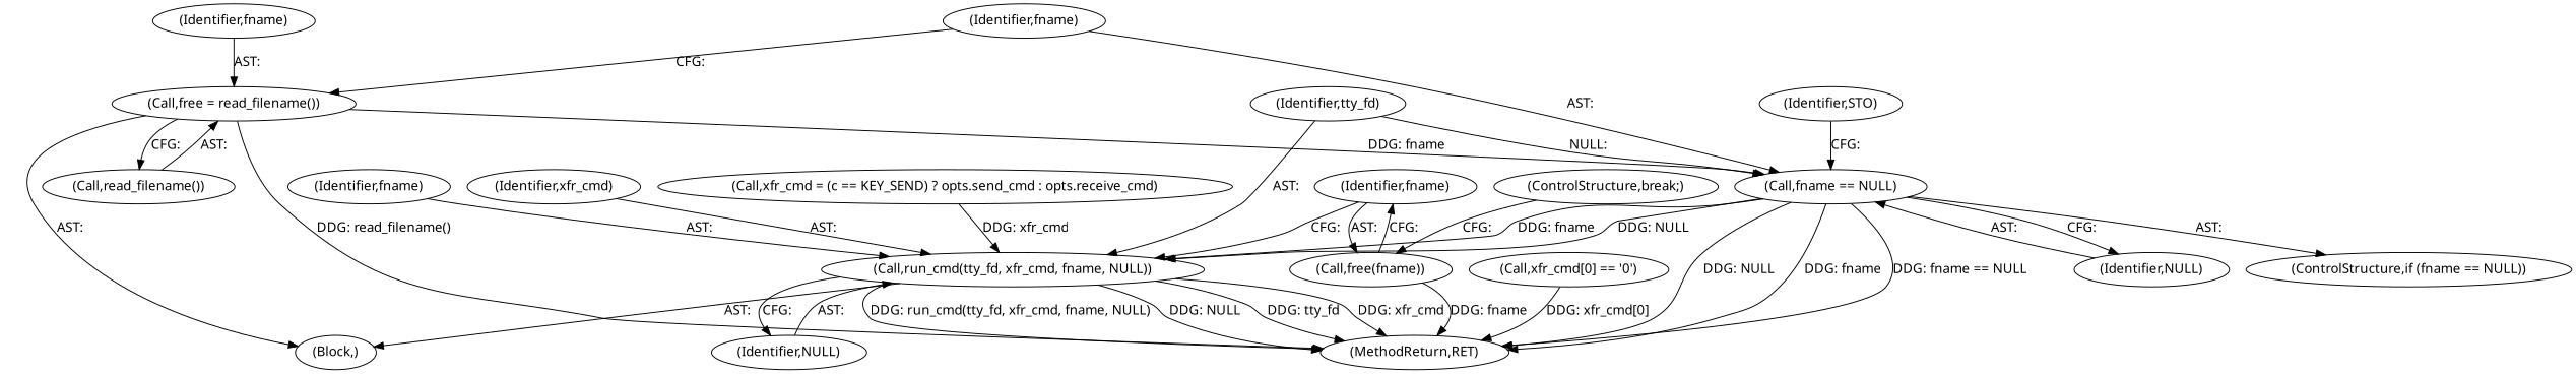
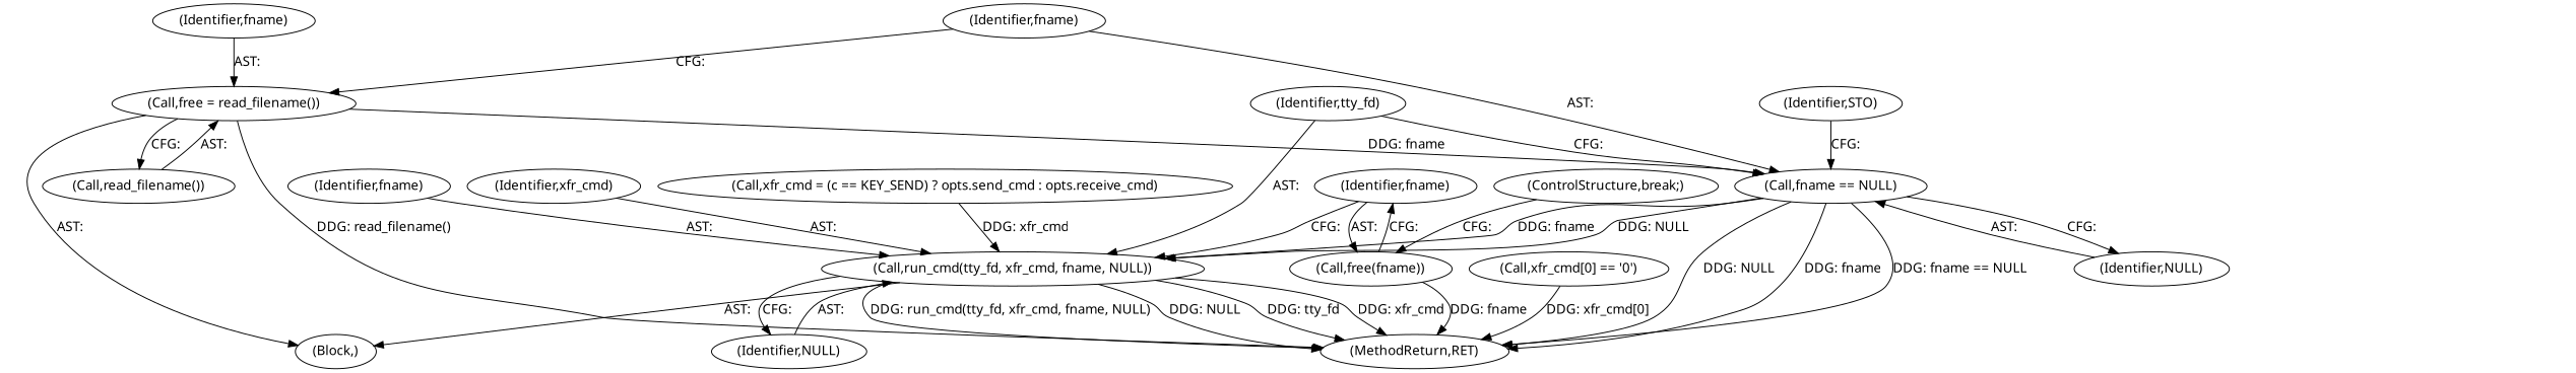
  digraph {
    fontname="Noto Sans"
    node [fontname="Noto Sans"]
    edge [fontname="Noto Sans"]
    n1 [label="(Call,free = read_filename())"]
    n2 [label="(Call,fname == NULL)"]
    n3 [label="(MethodReturn,RET)"]
    n4 [label="(Block,)"]
    n5 [label="(Call,read_filename())"]
    n6 [label="(Call,run_cmd(tty_fd, xfr_cmd, fname, NULL))"]
    n7 [label="(Identifier,NULL)"]
-   n8 [label="(ControlStructure,if (fname == NULL))"]
    n9 [label="(Identifier,NULL)"]
    n10 [label="(Call,free(fname))"]
    n11 [label="(Identifier,fname)"]
    n12 [label="(Identifier,fname)"]
    n13 [label="(Identifier,tty_fd)"]
    n14 [label="(Identifier,fname)"]
    n15 [label="(Identifier,xfr_cmd)"]
    n16 [label="(Identifier,STO)"]
    n17 [label="(Identifier,fname)"]
    n18 [label="(Call,xfr_cmd[0] == '\0')"]
    n19 [label="(ControlStructure,break;)"]
    n20 [label="(Call,xfr_cmd = (c == KEY_SEND) ? opts.send_cmd : opts.receive_cmd)"]
    n1 -> n2 [label="DDG: fname"]
    n1 -> n3 [label="DDG: read_filename()"]
    n1 -> n4 [label="AST: "]
    n1 -> n5 [label="CFG: "]
    n2 -> n3 [label="DDG: fname"]
    n2 -> n3 [label="DDG: fname == NULL"]
    n2 -> n3 [label="DDG: NULL"]
    n2 -> n6 [label="DDG: fname"]
    n2 -> n6 [label="DDG: NULL"]
    n2 -> n7 [label="CFG: "]
-   n2 -> n8 [label="AST: "]
    n5 -> n1 [label="AST: "]
    n6 -> n3 [label="DDG: tty_fd"]
    n6 -> n3 [label="DDG: xfr_cmd"]
    n6 -> n3 [label="DDG: run_cmd(tty_fd, xfr_cmd, fname, NULL)"]
    n6 -> n3 [label="DDG: NULL"]
    n6 -> n4 [label="AST: "]
    n6 -> n9 [label="CFG: "]
    n7 -> n2 [label="AST: "]
    n9 -> n6 [label="AST: "]
    n10 -> n3 [label="DDG: fname"]
    n10 -> n11 [label="CFG: "]
    n11 -> n6 [label="CFG: "]
    n11 -> n10 [label="AST: "]
    n12 -> n1 [label="CFG: "]
    n12 -> n2 [label="AST: "]
-   n13 -> n2 [label="NULL: "]
+   n13 -> n2 [label="CFG: "]
    n13 -> n6 [label="AST: "]
    n14 -> n6 [label="AST: "]
    n15 -> n6 [label="AST: "]
    n16 -> n2 [label="CFG: "]
    n17 -> n1 [label="AST: "]
    n18 -> n3 [label="DDG: xfr_cmd[0]"]
    n19 -> n10 [label="CFG: "]
    n20 -> n6 [label="DDG: xfr_cmd"]
  }
